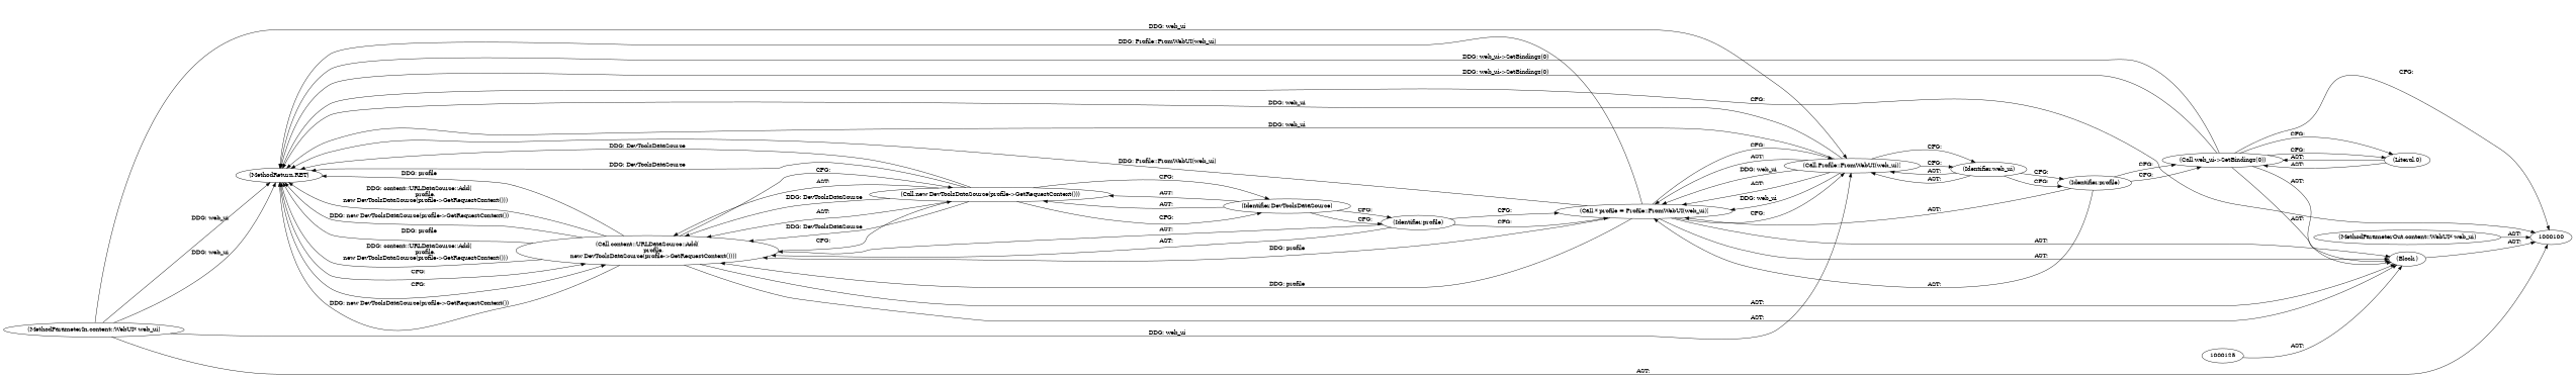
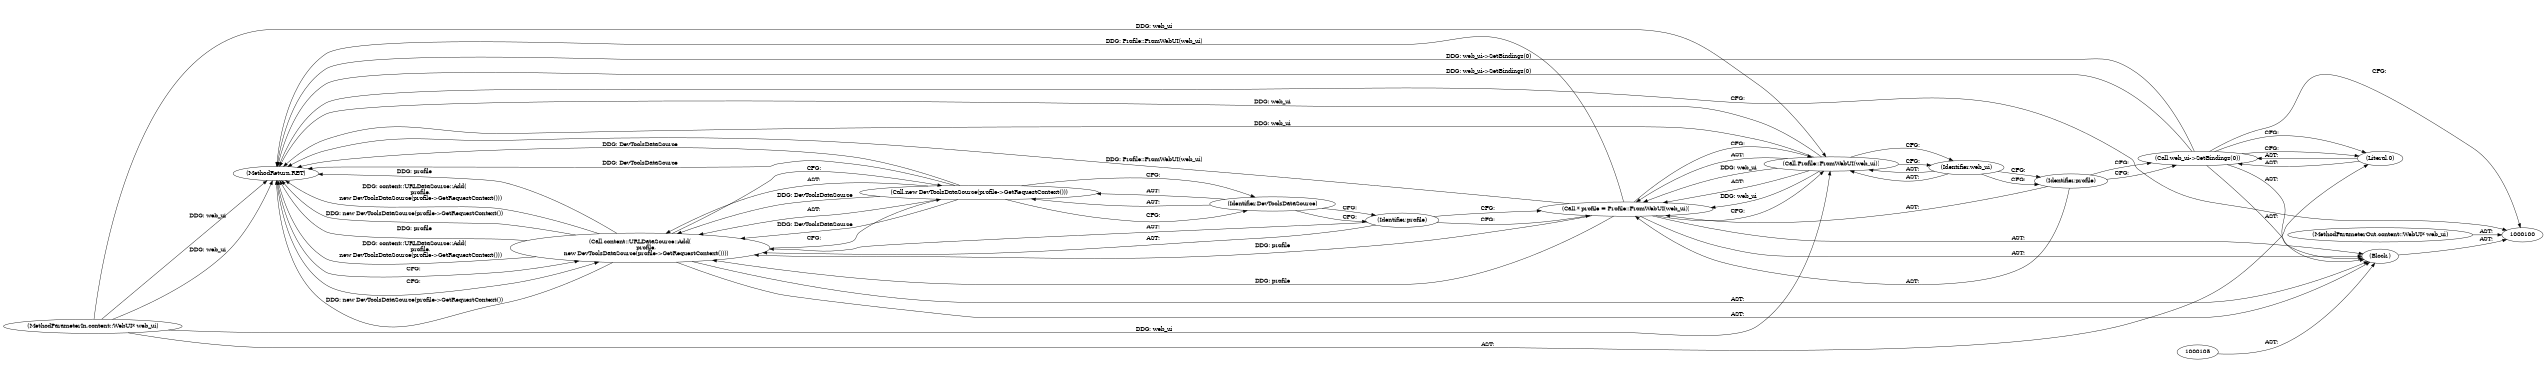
  digraph {
    rankdir=LR
    n1 [label="(MethodReturn,RET)"]
    n2 [label="(Call,content::URLDataSource::Add(\n       profile,\n       new DevToolsDataSource(profile->GetRequestContext())))"]
    1000100
    n4 [label="(Block,)"]
    n5 [label="(Call,new DevToolsDataSource(profile->GetRequestContext()))"]
    n6 [label="(MethodParameterIn,content::WebUI* web_ui)"]
    n7 [label="(Call,Profile::FromWebUI(web_ui))"]
    n8 [label="(Call,* profile = Profile::FromWebUI(web_ui))"]
    n9 [label="(Identifier,web_ui)"]
    n10 [label="(MethodParameterOut,content::WebUI* web_ui)"]
    n11 [label="(Literal,0)"]
    n12 [label="(Call,web_ui->SetBindings(0))"]
    n13 [label="(Identifier,profile)"]
    n14 [label="(Identifier,DevToolsDataSource)"]
    n15 [label="(Identifier,profile)"]
-   1000105 [label=1000125]
+   1000105
    n1 -> n2 [label="CFG: "]
    n1 -> n2 [label="CFG: "]
    n1 -> 1000100 [label="CFG: "]
    n2 -> n1 [label="DDG: new DevToolsDataSource(profile->GetRequestContext())"]
    n2 -> n1 [label="DDG: profile"]
    n2 -> n1 [label="DDG: content::URLDataSource::Add(\n       profile,\n       new DevToolsDataSource(profile->GetRequestContext()))"]
    n2 -> n1 [label="DDG: new DevToolsDataSource(profile->GetRequestContext())"]
    n2 -> n1 [label="DDG: profile"]
    n2 -> n1 [label="DDG: content::URLDataSource::Add(\n       profile,\n       new DevToolsDataSource(profile->GetRequestContext()))"]
    n2 -> n4 [label="AST: "]
    n2 -> n4 [label="AST: "]
    n2 -> n5 [label="CFG: "]
    n2 -> n5 [label="CFG: "]
    n4 -> 1000100 [label="AST: "]
    n5 -> n1 [label="DDG: DevToolsDataSource"]
    n5 -> n1 [label="DDG: DevToolsDataSource"]
    n5 -> n2 [label="AST: "]
    n5 -> n2 [label="DDG: DevToolsDataSource"]
    n5 -> n2 [label="AST: "]
    n5 -> n2 [label="DDG: DevToolsDataSource"]
    n5 -> n14 [label="CFG: "]
    n5 -> n14 [label="CFG: "]
    n6 -> n1 [label="DDG: web_ui"]
    n6 -> n1 [label="DDG: web_ui"]
-   n6 -> 1000100 [label="AST: "]
+   n6 -> n11 [label="AST: "]
    n6 -> n7 [label="DDG: web_ui"]
    n6 -> n7 [label="DDG: web_ui"]
    n7 -> n1 [label="DDG: web_ui"]
    n7 -> n1 [label="DDG: web_ui"]
    n7 -> n8 [label="AST: "]
    n7 -> n8 [label="DDG: web_ui"]
    n7 -> n8 [label="AST: "]
    n7 -> n8 [label="DDG: web_ui"]
    n7 -> n9 [label="CFG: "]
    n7 -> n9 [label="CFG: "]
    n8 -> n1 [label="DDG: Profile::FromWebUI(web_ui)"]
    n8 -> n1 [label="DDG: Profile::FromWebUI(web_ui)"]
    n8 -> n2 [label="DDG: profile"]
    n8 -> n2 [label="DDG: profile"]
    n8 -> n4 [label="AST: "]
    n8 -> n4 [label="AST: "]
    n8 -> n7 [label="CFG: "]
    n8 -> n7 [label="CFG: "]
    n9 -> n7 [label="AST: "]
    n9 -> n7 [label="AST: "]
    n9 -> n13 [label="CFG: "]
    n9 -> n13 [label="CFG: "]
    n10 -> 1000100 [label="AST: "]
    n11 -> n12 [label="AST: "]
    n11 -> n12 [label="AST: "]
    n12 -> n1 [label="DDG: web_ui->SetBindings(0)"]
    n12 -> n1 [label="DDG: web_ui->SetBindings(0)"]
    n12 -> 1000100 [label="CFG: "]
    n12 -> n4 [label="AST: "]
    n12 -> n4 [label="AST: "]
    n12 -> n11 [label="CFG: "]
    n12 -> n11 [label="CFG: "]
    n13 -> n8 [label="AST: "]
    n13 -> n8 [label="AST: "]
    n13 -> n12 [label="CFG: "]
    n13 -> n12 [label="CFG: "]
    n14 -> n5 [label="AST: "]
    n14 -> n5 [label="AST: "]
    n14 -> n15 [label="CFG: "]
    n14 -> n15 [label="CFG: "]
    n15 -> n2 [label="AST: "]
    n15 -> n2 [label="AST: "]
    n15 -> n8 [label="CFG: "]
    n15 -> n8 [label="CFG: "]
    1000105 -> n4 [label="AST: "]
  }
